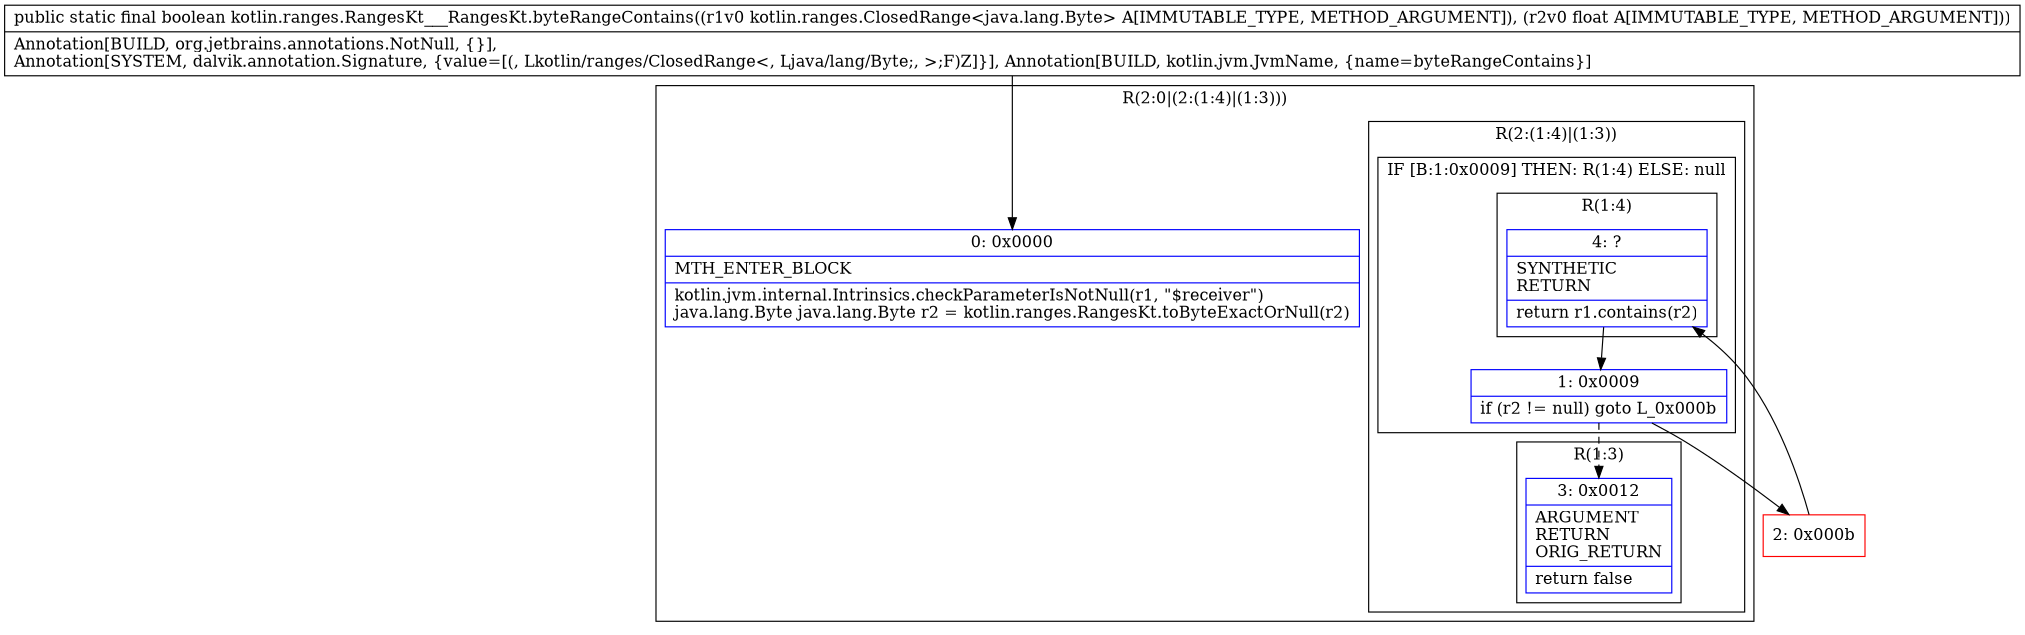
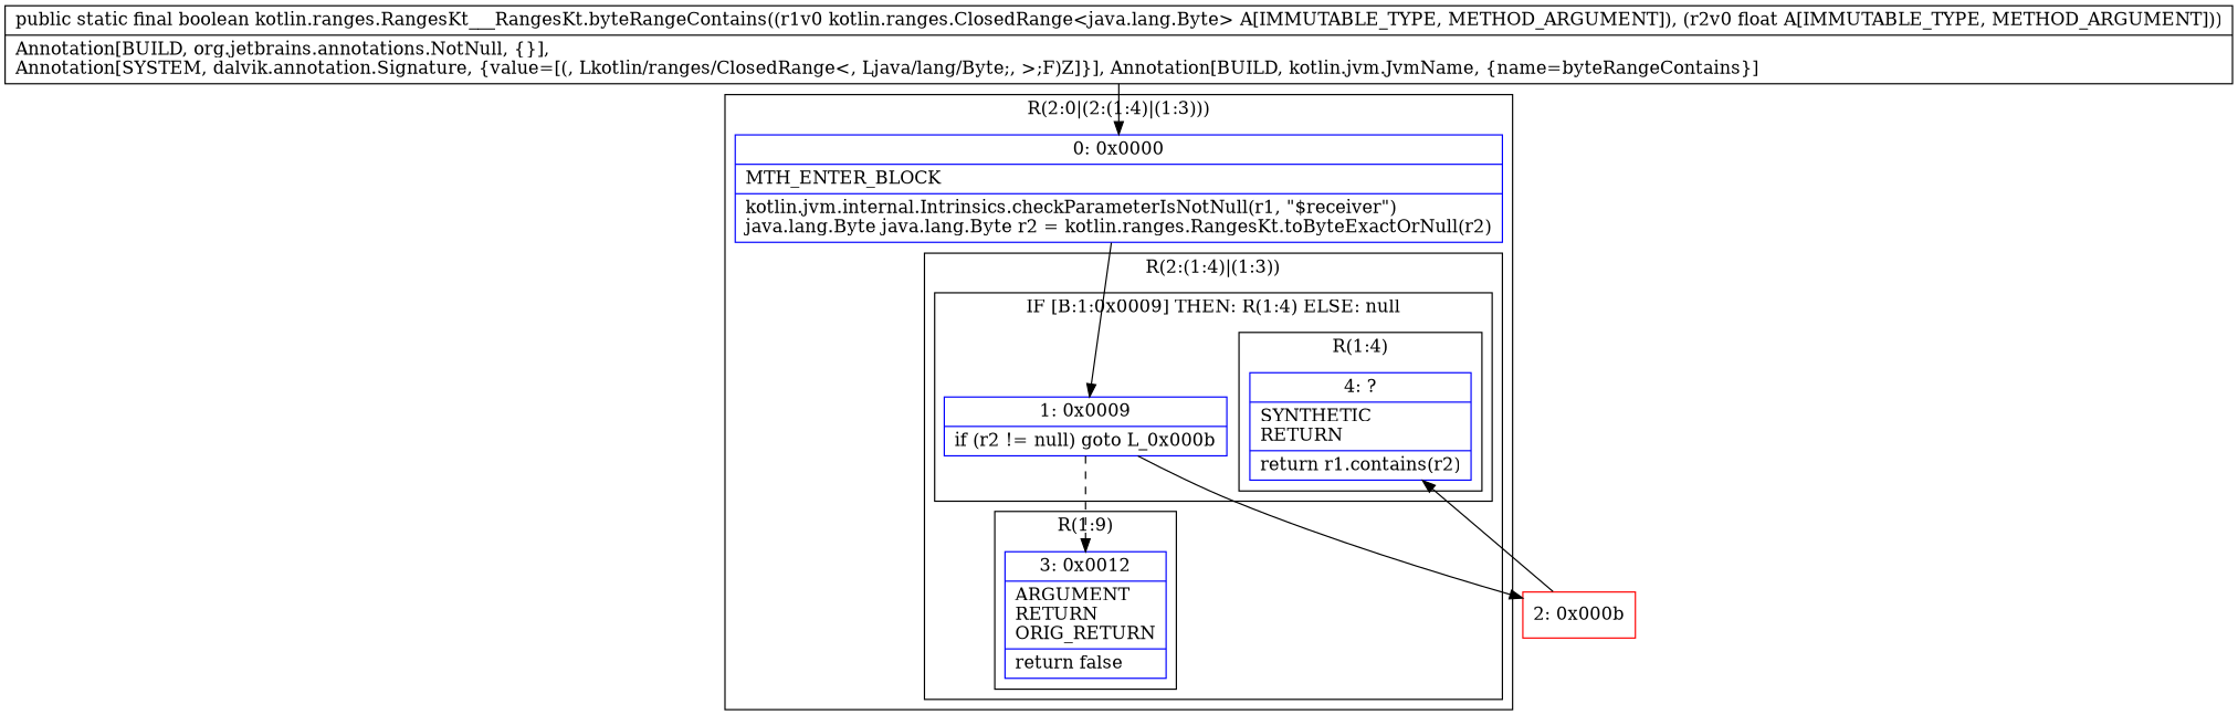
  digraph {
    node [color=blue shape=record]
    n1 [label="{4\:\ ?|SYNTHETIC\lRETURN\l|return r1.contains(r2)\l}"]
    n2 [label="{1\:\ 0x0009|if (r2 != null) goto L_0x000b\l}"]
    n3 [label="{3\:\ 0x0012|ARGUMENT\lRETURN\lORIG_RETURN\l|return false\l}"]
    n4 [label="{0\:\ 0x0000|MTH_ENTER_BLOCK\l|kotlin.jvm.internal.Intrinsics.checkParameterIsNotNull(r1, \"$receiver\")\ljava.lang.Byte java.lang.Byte r2 = kotlin.ranges.RangesKt.toByteExactOrNull(r2)\l}"]
    n5 [color=red label="{2\:\ 0x000b}"]
    n6 [label="{public static final boolean kotlin.ranges.RangesKt___RangesKt.byteRangeContains((r1v0 kotlin.ranges.ClosedRange\<java.lang.Byte\> A[IMMUTABLE_TYPE, METHOD_ARGUMENT]), (r2v0 float A[IMMUTABLE_TYPE, METHOD_ARGUMENT]))  | Annotation[BUILD, org.jetbrains.annotations.NotNull, \{\}], \lAnnotation[SYSTEM, dalvik.annotation.Signature, \{value=[(, Lkotlin\/ranges\/ClosedRange\<, Ljava\/lang\/Byte;, \>;F)Z]\}], Annotation[BUILD, kotlin.jvm.JvmName, \{name=byteRangeContains\}]\l}" color=""]
    subgraph cluster_1 {
      label="R(2:0|(2:(1:4)|(1:3)))"
      n4
      subgraph cluster_2 {
        label="R(2:(1:4)|(1:3))"
        subgraph cluster_3 {
          label="IF [B:1:0x0009] THEN: R(1:4) ELSE: null"
          n2
          subgraph cluster_4 {
            label="R(1:4)"
            n1
          }
        }
        subgraph cluster_5 {
-         label="R(1:3)"
+         label="R(1:9)"
          n3
        }
      }
    }
    n2 -> n3 [style=dashed]
    n2 -> n5
-   n1 -> n2
+   n4 -> n2
    n5 -> n1
    n6 -> n4
  }
